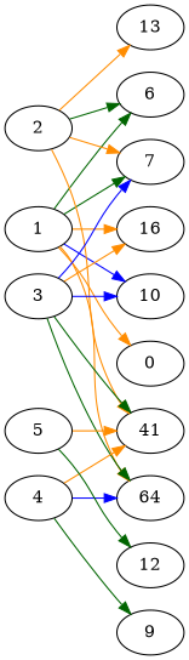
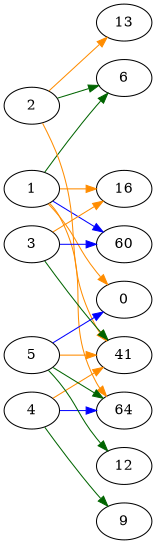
  digraph {
    rankdir=LR
    node [alpha=0.12]
    edge [color=darkorange]
    1 [alpha=0.11 expect_size=42698752]
    6 [alpha=0.15 expect_size=51033088]
-   7 [expect_size=16602112]
    n4 [alpha=0.04 expect_size=21090304 label=0]
    n5 [alpha=0.13 expect_size=32755712 label=64]
    n6 [alpha=0.01 expect_size=44866560 label=16]
-   10 [expect_size=24754176]
+   10 [expect_size=24754176 label=60]
    13 [expect_size=12875776]
    2 [alpha=0.06 expect_size=48087040]
    n10 [expect_size=19779584 label=41]
    3 [alpha=0.08 expect_size=9403392]
    4 [alpha=0.05 expect_size=25586688]
    9 [alpha=0.07 expect_size=25749504]
    5 [alpha=0.10 expect_size=32141312]
    12 [alpha=0.09 expect_size=45110272]
    1 -> 6 [color=darkgreen]
-   1 -> 7 [color=darkgreen]
    1 -> n4
    1 -> n5
    1 -> n6
    1 -> 10 [color=blue]
    2 -> 6 [color=darkgreen]
-   2 -> 7
    2 -> 13
    2 -> n10
-   3 -> 7 [color=blue]
    3 -> n6
    3 -> 10 [color=blue]
    3 -> n10 [color=darkgreen]
    4 -> n5 [color=blue]
    4 -> n10
    4 -> 9 [color=darkgreen]
-   3 -> n5 [color=darkgreen]
+   5 -> n4 [color=blue]
+   5 -> n5 [color=darkgreen]
    5 -> n10
    5 -> 12 [color=darkgreen]
  }
